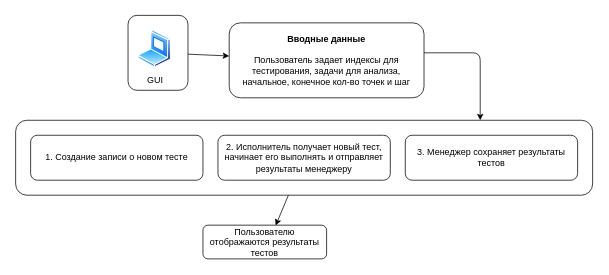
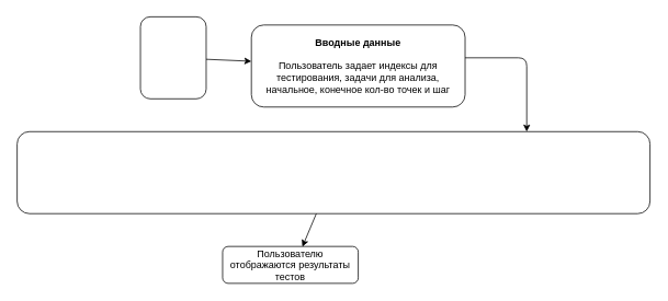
  <mxCell id="0" />
  <mxCell id="1" parent="0" />
  <mxCell id="2" style="edgeStyle=none;html=1;" edge="1" parent="1" source="3" target="6"><mxGeometry relative="1" as="geometry" /></mxCell>
  <mxCell id="3" value="" style="rounded=1;whiteSpace=wrap;html=1;" vertex="1" parent="1"><mxGeometry x="170" y="20" width="80" height="100" as="geometry" /></mxCell>
- <mxCell id="4" value="GUI" style="image;aspect=fixed;perimeter=ellipsePerimeter;html=1;align=center;shadow=0;dashed=0;spacingTop=3;image=img/lib/active_directory/laptop_client.svg;" vertex="1" parent="1"><mxGeometry x="183" y="40" width="45" height="50" as="geometry" /></mxCell>
  <mxCell id="5" style="edgeStyle=orthogonalEdgeStyle;html=1;" edge="1" parent="1" source="6" target="7"><mxGeometry relative="1" as="geometry"><Array as="points"><mxPoint x="640" y="70" /></Array></mxGeometry></mxCell>
  <mxCell id="6" value="&lt;b&gt;Вводные данные&lt;/b&gt;&lt;div&gt;&lt;br&gt;&lt;/div&gt;&lt;div&gt;Пользователь задает индексы для тестирования, задачи для анализа, начальное, конечное кол-во точек и шаг&lt;/div&gt;" style="rounded=1;whiteSpace=wrap;html=1;" vertex="1" parent="1"><mxGeometry x="305" y="30" width="260" height="100" as="geometry" /></mxCell>
  <mxCell id="7" value="" style="rounded=1;whiteSpace=wrap;html=1;" vertex="1" parent="1"><mxGeometry x="20" y="160" width="770" height="100" as="geometry" /></mxCell>
- <mxCell id="8" value="2. Исполнитель получает новый тест, начинает его выполнять и отправляет результаты менеджеру" style="rounded=1;whiteSpace=wrap;html=1;" vertex="1" parent="1"><mxGeometry x="290" y="180" width="230" height="60" as="geometry" /></mxCell>
- <mxCell id="9" value="3. Менеджер сохраняет результаты тестов" style="rounded=1;whiteSpace=wrap;html=1;" vertex="1" parent="1"><mxGeometry x="540" y="180" width="230" height="60" as="geometry" /></mxCell>
- <mxCell id="10" value="&lt;span style=&quot;color: rgb(0, 0, 0);&quot;&gt;1. Создание записи о новом тесте&lt;/span&gt;" style="rounded=1;whiteSpace=wrap;html=1;" vertex="1" parent="1"><mxGeometry x="40" y="180" width="230" height="60" as="geometry" /></mxCell>
  <mxCell id="11" value="Пользователю отображаются результаты тестов" style="rounded=1;whiteSpace=wrap;html=1;" vertex="1" parent="1"><mxGeometry x="270" y="300" width="165" height="45" as="geometry" /></mxCell>
  <mxCell id="12" style="edgeStyle=none;html=1;entryX=0.588;entryY=0.009;entryDx=0;entryDy=0;entryPerimeter=0;" edge="1" parent="1" source="7" target="11"><mxGeometry relative="1" as="geometry" /></mxCell>
